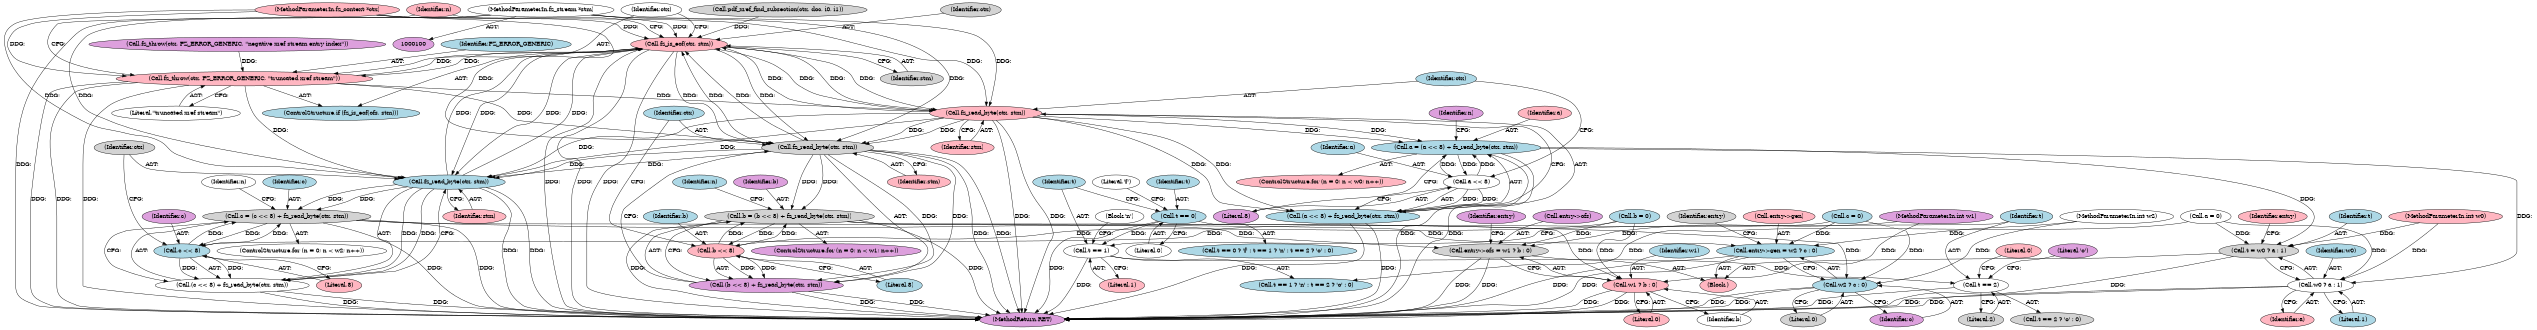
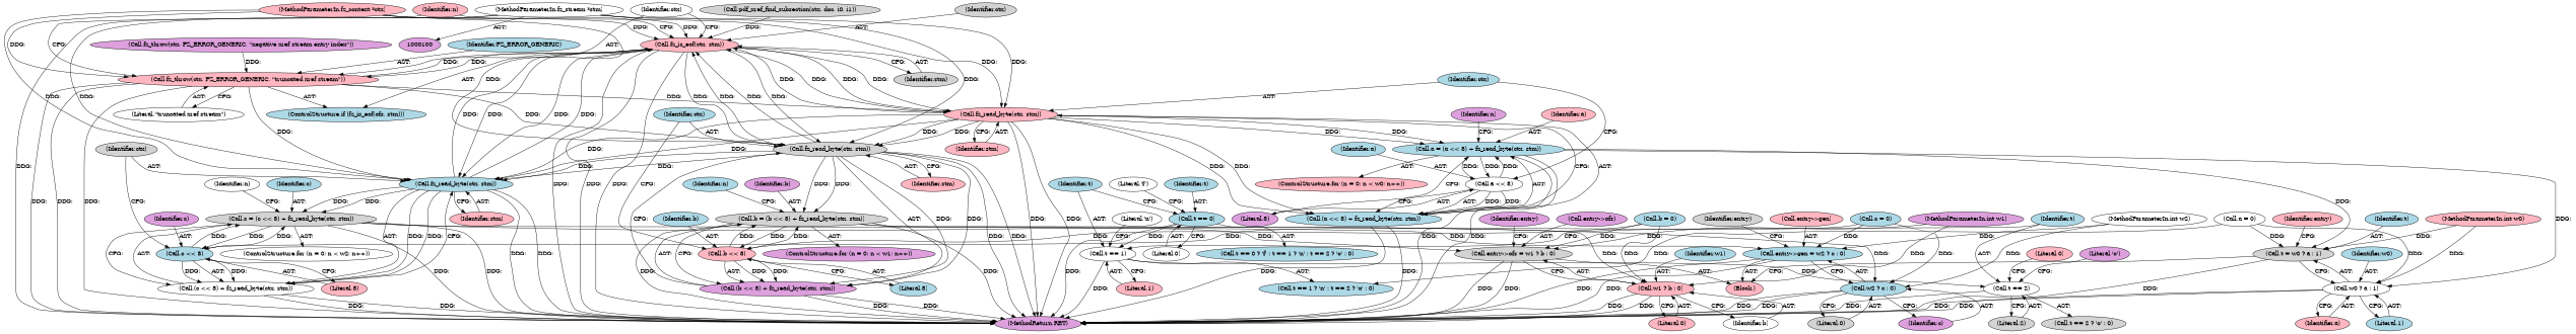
  digraph {
    node [fillcolor=lightblue style=filled]
    n1 [fillcolor=white label="(MethodParameterIn,fz_stream *stm)"]
    n2 [fillcolor=lightpink label="(Call,fz_is_eof(ctx, stm))"]
    n3 [fillcolor=lightpink label="(Call,fz_read_byte(ctx, stm))"]
    n4 [fillcolor=lightgrey label="(Call,fz_read_byte(ctx, stm))"]
    n5 [label="(Call,fz_read_byte(ctx, stm))"]
    n6 [fillcolor=plum label="(MethodReturn,RET)"]
    1000100 [fillcolor=plum]
    n8 [fillcolor=lightpink label="(Call,fz_throw(ctx, FZ_ERROR_GENERIC, \"truncated xref stream\"))"]
    n9 [fillcolor=lightgrey label="(Identifier,stm)"]
    n10 [label="(ControlStructure,if (fz_is_eof(ofs, stm)))"]
    n11 [label="(Call,a = (a << 8) + fz_read_byte(ctx, stm))"]
    n12 [label="(Call,(a << 8) + fz_read_byte(ctx, stm))"]
    n13 [fillcolor=lightpink label="(Identifier,stm)"]
    n14 [fillcolor=lightgrey label="(Call,b = (b << 8) + fz_read_byte(ctx, stm))"]
    n15 [fillcolor=plum label="(Call,(b << 8) + fz_read_byte(ctx, stm))"]
    n16 [fillcolor=lightpink label="(Identifier,stm)"]
    n17 [fillcolor=lightgrey label="(Call,c = (c << 8) + fz_read_byte(ctx, stm))"]
    n18 [fillcolor=white label="(Call,(c << 8) + fz_read_byte(ctx, stm))"]
    n19 [fillcolor=lightpink label="(Identifier,stm)"]
    n20 [fillcolor=white label="(Literal,\"truncated xref stream\")"]
    n21 [fillcolor=white label="(Call,a << 8)"]
    n22 [fillcolor=lightgrey label="(Call,t = w0 ? a : 1)"]
    n23 [fillcolor=white label="(Call,w0 ? a : 1)"]
    n24 [fillcolor=lightpink label="(ControlStructure,for (n = 0; n < w0; n++))"]
    n25 [fillcolor=plum label="(Literal,8)"]
    n26 [fillcolor=lightpink label="(Block,)"]
    n27 [fillcolor=lightpink label="(Identifier,a)"]
    n28 [label="(Literal,1)"]
    n29 [label="(Call,t == 0)"]
    n30 [fillcolor=white label="(Call,t == 1)"]
    n31 [fillcolor=white label="(Literal,0)"]
    n32 [label="(Call,t == 0 ? 'f' : t == 1 ? 'n' : t == 2 ? 'o' : 0)"]
    n33 [fillcolor=white label="(Call,t == 2)"]
    n34 [fillcolor=lightpink label="(Literal,1)"]
    n35 [label="(Call,t == 1 ? 'n' : t == 2 ? 'o' : 0)"]
    n36 [fillcolor=lightgrey label="(Literal,2)"]
    n37 [fillcolor=lightgrey label="(Call,t == 2 ? 'o' : 0)"]
    n38 [fillcolor=lightpink label="(Call,b << 8)"]
    n39 [fillcolor=lightgrey label="(Call,entry->ofs = w1 ? b : 0)"]
    n40 [fillcolor=lightpink label="(Call,w1 ? b : 0)"]
    n41 [fillcolor=plum label="(ControlStructure,for (n = 0; n < w1; n++))"]
    n42 [label="(Literal,8)"]
    n43 [fillcolor=lightpink label="(Literal,0)"]
    n44 [fillcolor=white label="(Identifier,b)"]
    n45 [label="(Call,c << 8)"]
    n46 [label="(Call,entry->gen = w2 ? c : 0)"]
    n47 [label="(Call,w2 ? c : 0)"]
    n48 [fillcolor=white label="(ControlStructure,for (n = 0; n < w2; n++))"]
    n49 [fillcolor=lightpink label="(Literal,8)"]
    n50 [fillcolor=lightgrey label="(Literal,0)"]
    n51 [fillcolor=plum label="(Identifier,c)"]
    n52 [fillcolor=white label="(MethodParameterIn,int w2)"]
    n53 [label="(Identifier,FZ_ERROR_GENERIC)"]
    n54 [label="(Identifier,t)"]
    n55 [fillcolor=plum label="(Identifier,n)"]
    n56 [fillcolor=lightgrey label="(Identifier,ctx)"]
    n57 [fillcolor=white label="(Identifier,n)"]
    n58 [fillcolor=plum label="(Identifier,entry)"]
    n59 [label="(Call,c = 0)"]
    n60 [label="(Identifier,ctx)"]
    n61 [label="(Call,b = 0)"]
    n62 [fillcolor=plum label="(Call,fz_throw(ctx, FZ_ERROR_GENERIC, \"negative xref stream entry index\"))"]
    n63 [fillcolor=lightgrey label="(Call,pdf_xref_find_subsection(ctx, doc, i0, i1))"]
-   n64 [fillcolor=white label="(Block,'n')"]
+   n64 [fillcolor=white label="(Literal,'n')"]
    n65 [fillcolor=white label="(Identifier,ctx)"]
    n66 [fillcolor=lightpink label="(Literal,0)"]
    n67 [label="(Identifier,a)"]
    n68 [fillcolor=lightpink label="(MethodParameterIn,fz_context *ctx)"]
    n69 [fillcolor=white label="(Literal,'f')"]
    n70 [label="(Identifier,t)"]
    n71 [label="(Identifier,w0)"]
    n72 [fillcolor=white label="(Call,a = 0)"]
    n73 [label="(Identifier,b)"]
    n74 [label="(Identifier,n)"]
    n75 [fillcolor=lightpink label="(Identifier,a)"]
    n76 [fillcolor=plum label="(Call,entry->ofs)"]
    n77 [fillcolor=lightpink label="(MethodParameterIn,int w0)"]
    n78 [label="(Identifier,c)"]
    n79 [label="(Identifier,t)"]
    n80 [fillcolor=plum label="(Identifier,c)"]
    n81 [fillcolor=lightpink label="(Identifier,n)"]
    n82 [fillcolor=plum label="(Literal,'o')"]
    n83 [fillcolor=plum label="(MethodParameterIn,int w1)"]
    n84 [fillcolor=lightgrey label="(Identifier,ctx)"]
    n85 [fillcolor=lightgrey label="(Identifier,entry)"]
    n86 [label="(Identifier,w1)"]
    n87 [fillcolor=plum label="(Identifier,b)"]
    n88 [label="(Identifier,ctx)"]
    n89 [fillcolor=lightpink label="(Identifier,entry)"]
    n90 [label="(Identifier,t)"]
    n91 [fillcolor=lightpink label="(Call,entry->gen)"]
    n1 -> n2 [label="DDG: "]
    n1 -> n3 [label="DDG: "]
    n1 -> n4 [label="DDG: "]
    n1 -> n5 [label="DDG: "]
    n1 -> n6 [label="DDG: "]
    n1 -> 1000100 [label="AST: "]
    n2 -> n3 [label="DDG: "]
    n2 -> n3 [label="DDG: "]
    n2 -> n4 [label="DDG: "]
    n2 -> n4 [label="DDG: "]
    n2 -> n5 [label="DDG: "]
    n2 -> n5 [label="DDG: "]
    n2 -> n6 [label="DDG: "]
    n2 -> n6 [label="DDG: "]
    n2 -> n6 [label="DDG: "]
    n2 -> n8 [label="DDG: "]
    n2 -> n9 [label="CFG: "]
    n2 -> n10 [label="AST: "]
    n3 -> n2 [label="DDG: "]
    n3 -> n2 [label="DDG: "]
    n3 -> n4 [label="DDG: "]
    n3 -> n4 [label="DDG: "]
    n3 -> n5 [label="DDG: "]
    n3 -> n5 [label="DDG: "]
    n3 -> n6 [label="DDG: "]
    n3 -> n6 [label="DDG: "]
    n3 -> n11 [label="DDG: "]
    n3 -> n11 [label="DDG: "]
    n3 -> n12 [label="AST: "]
    n3 -> n12 [label="DDG: "]
    n3 -> n12 [label="DDG: "]
    n3 -> n13 [label="CFG: "]
    n4 -> n2 [label="DDG: "]
    n4 -> n2 [label="DDG: "]
    n4 -> n5 [label="DDG: "]
    n4 -> n5 [label="DDG: "]
    n4 -> n6 [label="DDG: "]
    n4 -> n6 [label="DDG: "]
    n4 -> n14 [label="DDG: "]
    n4 -> n14 [label="DDG: "]
    n4 -> n15 [label="AST: "]
    n4 -> n15 [label="DDG: "]
    n4 -> n15 [label="DDG: "]
    n4 -> n16 [label="CFG: "]
    n5 -> n2 [label="DDG: "]
    n5 -> n2 [label="DDG: "]
    n5 -> n6 [label="DDG: "]
    n5 -> n6 [label="DDG: "]
    n5 -> n17 [label="DDG: "]
    n5 -> n17 [label="DDG: "]
    n5 -> n18 [label="AST: "]
    n5 -> n18 [label="DDG: "]
    n5 -> n18 [label="DDG: "]
    n5 -> n19 [label="CFG: "]
    n8 -> n2 [label="DDG: "]
    n8 -> n3 [label="DDG: "]
    n8 -> n4 [label="DDG: "]
    n8 -> n5 [label="DDG: "]
    n8 -> n6 [label="DDG: "]
    n8 -> n6 [label="DDG: "]
    n8 -> n6 [label="DDG: "]
    n8 -> n10 [label="AST: "]
    n8 -> n20 [label="CFG: "]
    n9 -> n2 [label="AST: "]
    n11 -> n6 [label="DDG: "]
    n11 -> n6 [label="DDG: "]
    n11 -> n12 [label="CFG: "]
    n11 -> n21 [label="DDG: "]
    n11 -> n22 [label="DDG: "]
    n11 -> n23 [label="DDG: "]
    n11 -> n24 [label="AST: "]
    n12 -> n3 [label="CFG: "]
    n12 -> n6 [label="DDG: "]
    n12 -> n6 [label="DDG: "]
    n12 -> n11 [label="AST: "]
    n13 -> n3 [label="AST: "]
    n14 -> n6 [label="DDG: "]
    n14 -> n6 [label="DDG: "]
    n14 -> n15 [label="CFG: "]
    n14 -> n38 [label="DDG: "]
    n14 -> n39 [label="DDG: "]
    n14 -> n40 [label="DDG: "]
    n14 -> n41 [label="AST: "]
    n15 -> n4 [label="CFG: "]
    n15 -> n6 [label="DDG: "]
    n15 -> n6 [label="DDG: "]
    n15 -> n14 [label="AST: "]
    n16 -> n4 [label="AST: "]
    n17 -> n6 [label="DDG: "]
    n17 -> n6 [label="DDG: "]
    n17 -> n18 [label="CFG: "]
    n17 -> n45 [label="DDG: "]
    n17 -> n46 [label="DDG: "]
    n17 -> n47 [label="DDG: "]
    n17 -> n48 [label="AST: "]
    n18 -> n5 [label="CFG: "]
    n18 -> n6 [label="DDG: "]
    n18 -> n6 [label="DDG: "]
    n18 -> n17 [label="AST: "]
    n19 -> n5 [label="AST: "]
    n20 -> n8 [label="AST: "]
    n21 -> n11 [label="DDG: "]
    n21 -> n11 [label="DDG: "]
    n21 -> n12 [label="AST: "]
    n21 -> n12 [label="DDG: "]
    n21 -> n12 [label="DDG: "]
    n21 -> n25 [label="CFG: "]
    n22 -> n6 [label="DDG: "]
    n22 -> n23 [label="CFG: "]
-   n22 -> n26 [label="AST: "]
+   n22 -> n26 [label="CFG: "]
    n23 -> n6 [label="DDG: "]
    n23 -> n6 [label="DDG: "]
    n23 -> n22 [label="AST: "]
    n23 -> n27 [label="CFG: "]
    n23 -> n28 [label="CFG: "]
    n25 -> n21 [label="AST: "]
    n27 -> n23 [label="AST: "]
    n28 -> n23 [label="AST: "]
    n29 -> n6 [label="DDG: "]
    n29 -> n30 [label="DDG: "]
    n29 -> n31 [label="CFG: "]
    n29 -> n32 [label="AST: "]
    n30 -> n6 [label="DDG: "]
    n30 -> n33 [label="DDG: "]
    n30 -> n34 [label="CFG: "]
    n30 -> n35 [label="AST: "]
    n31 -> n29 [label="AST: "]
    n33 -> n6 [label="DDG: "]
    n33 -> n36 [label="CFG: "]
    n33 -> n37 [label="AST: "]
    n34 -> n30 [label="AST: "]
    n36 -> n33 [label="AST: "]
    n38 -> n14 [label="DDG: "]
    n38 -> n14 [label="DDG: "]
    n38 -> n15 [label="AST: "]
    n38 -> n15 [label="DDG: "]
    n38 -> n15 [label="DDG: "]
    n38 -> n42 [label="CFG: "]
    n39 -> n6 [label="DDG: "]
    n39 -> n6 [label="DDG: "]
    n39 -> n26 [label="AST: "]
    n39 -> n40 [label="CFG: "]
    n40 -> n6 [label="DDG: "]
    n40 -> n6 [label="DDG: "]
    n40 -> n39 [label="AST: "]
    n40 -> n43 [label="CFG: "]
    n40 -> n44 [label="CFG: "]
    n42 -> n38 [label="AST: "]
    n43 -> n40 [label="AST: "]
    n44 -> n40 [label="AST: "]
    n45 -> n17 [label="DDG: "]
    n45 -> n17 [label="DDG: "]
    n45 -> n18 [label="AST: "]
    n45 -> n18 [label="DDG: "]
    n45 -> n18 [label="DDG: "]
    n45 -> n49 [label="CFG: "]
    n46 -> n6 [label="DDG: "]
    n46 -> n6 [label="DDG: "]
    n46 -> n26 [label="AST: "]
    n46 -> n47 [label="CFG: "]
    n47 -> n6 [label="DDG: "]
    n47 -> n6 [label="DDG: "]
    n47 -> n46 [label="AST: "]
    n47 -> n50 [label="CFG: "]
    n47 -> n51 [label="CFG: "]
    n49 -> n45 [label="AST: "]
    n50 -> n47 [label="AST: "]
    n51 -> n47 [label="AST: "]
    n52 -> n46 [label="DDG: "]
    n52 -> n47 [label="DDG: "]
    n53 -> n8 [label="AST: "]
    n54 -> n30 [label="CFG: "]
    n54 -> n33 [label="AST: "]
    n55 -> n11 [label="CFG: "]
    n56 -> n5 [label="AST: "]
    n56 -> n45 [label="CFG: "]
    n57 -> n17 [label="CFG: "]
    n58 -> n39 [label="CFG: "]
    n59 -> n45 [label="DDG: "]
    n59 -> n46 [label="DDG: "]
    n59 -> n47 [label="DDG: "]
    n60 -> n3 [label="AST: "]
    n60 -> n21 [label="CFG: "]
    n61 -> n38 [label="DDG: "]
    n61 -> n39 [label="DDG: "]
    n61 -> n40 [label="DDG: "]
    n62 -> n8 [label="DDG: "]
    n63 -> n2 [label="DDG: "]
    n64 -> n30 [label="CFG: "]
    n65 -> n2 [label="CFG: "]
    n65 -> n8 [label="AST: "]
    n66 -> n33 [label="CFG: "]
    n67 -> n21 [label="AST: "]
    n68 -> n2 [label="DDG: "]
    n68 -> n3 [label="DDG: "]
    n68 -> n4 [label="DDG: "]
    n68 -> n5 [label="DDG: "]
    n68 -> n8 [label="DDG: "]
    n69 -> n29 [label="CFG: "]
    n70 -> n22 [label="AST: "]
    n71 -> n23 [label="AST: "]
    n72 -> n22 [label="DDG: "]
    n72 -> n23 [label="DDG: "]
    n72 -> n35 [label="DDG: "]
    n73 -> n38 [label="AST: "]
    n74 -> n14 [label="CFG: "]
    n75 -> n11 [label="AST: "]
    n76 -> n39 [label="AST: "]
    n77 -> n22 [label="DDG: "]
    n77 -> n23 [label="DDG: "]
    n78 -> n17 [label="AST: "]
    n79 -> n29 [label="AST: "]
    n80 -> n45 [label="AST: "]
    n81 -> n2 [label="CFG: "]
    n81 -> n8 [label="CFG: "]
    n82 -> n33 [label="CFG: "]
    n83 -> n39 [label="DDG: "]
    n83 -> n40 [label="DDG: "]
    n84 -> n2 [label="AST: "]
    n85 -> n46 [label="CFG: "]
    n86 -> n40 [label="AST: "]
    n87 -> n14 [label="AST: "]
    n88 -> n4 [label="AST: "]
    n88 -> n38 [label="CFG: "]
    n89 -> n22 [label="CFG: "]
    n90 -> n29 [label="CFG: "]
    n90 -> n30 [label="AST: "]
    n91 -> n46 [label="AST: "]
  }
